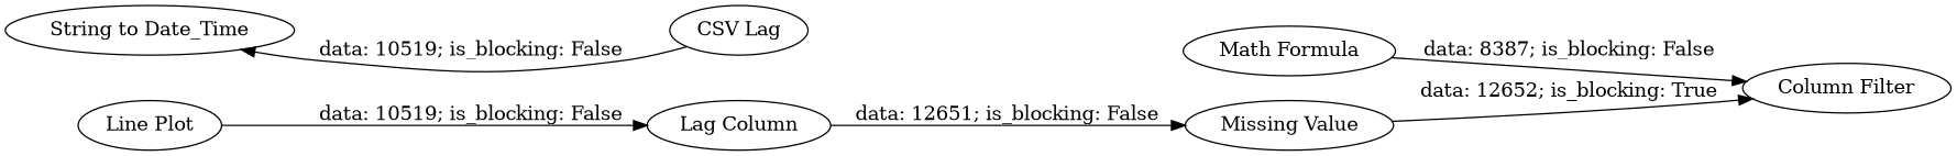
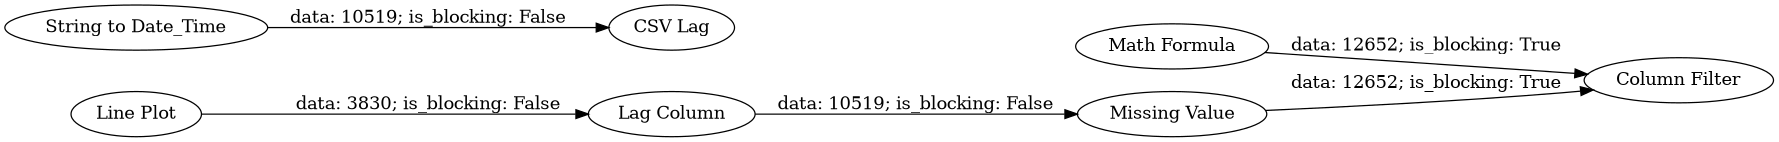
  digraph {
    rankdir=LR
    n1 [label="Missing Value"]
    n2 [label="Column Filter"]
    n3 [label="Math Formula"]
    n4 [label="Lag Column"]
    n5 [label="String to Date_Time"]
    n6 [label="Line Plot"]
    n7 [label="CSV Lag"]
    n1 -> n2 [label="data: 12652; is_blocking: True"]
-   n3 -> n2 [label="data: 8387; is_blocking: False"]
-   n4 -> n1 [label="data: 12651; is_blocking: False"]
-   n6 -> n4 [label="data: 10519; is_blocking: False"]
-   n7 -> n5 [label="data: 10519; is_blocking: False"]
+   n3 -> n2 [label="data: 12652; is_blocking: True"]
+   n4 -> n1 [label="data: 10519; is_blocking: False"]
+   n6 -> n4 [label="data: 3830; is_blocking: False"]
+   n5 -> n7 [label="data: 10519; is_blocking: False"]
  }
